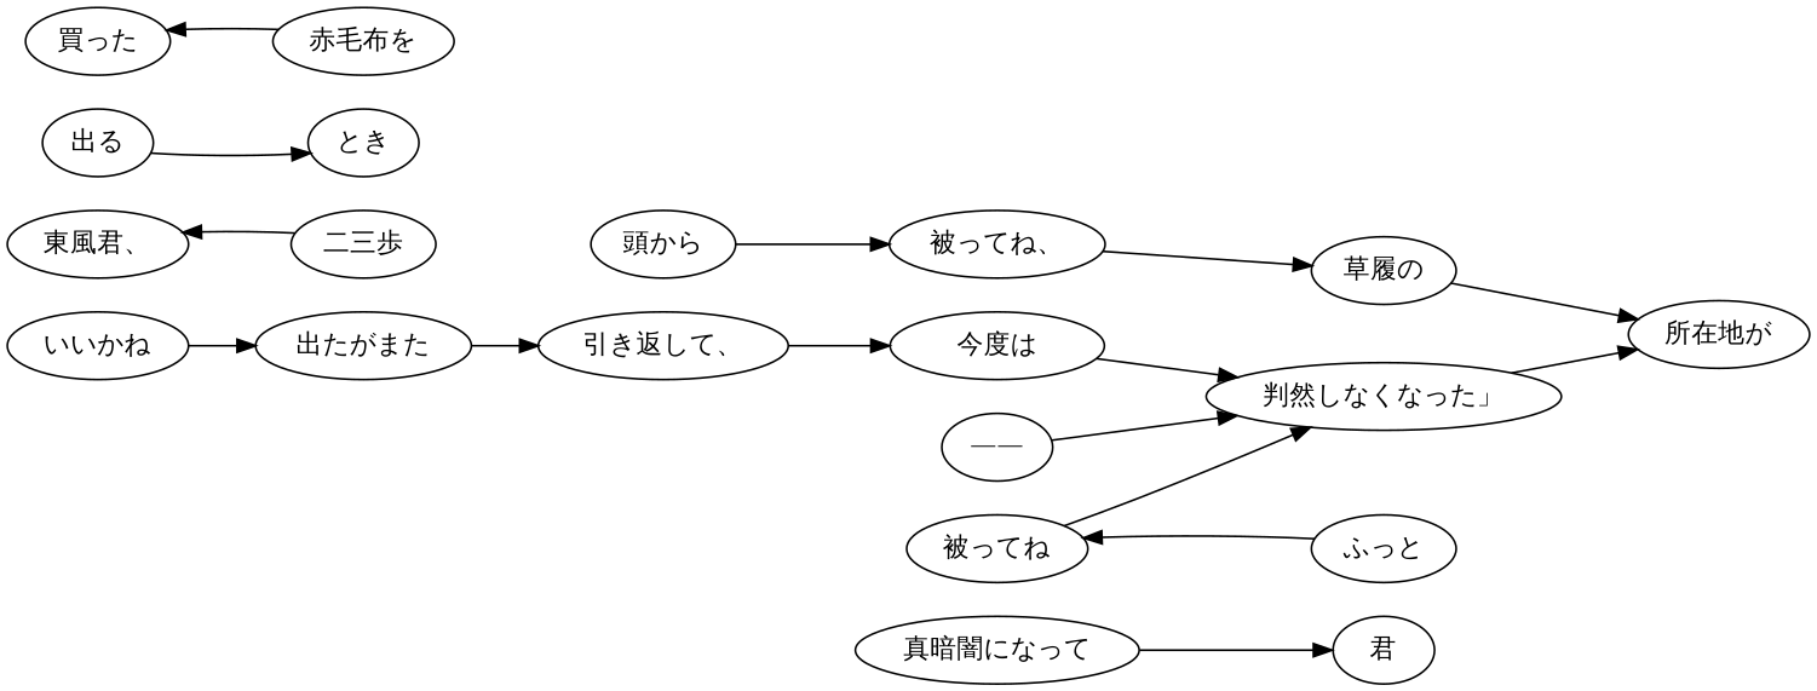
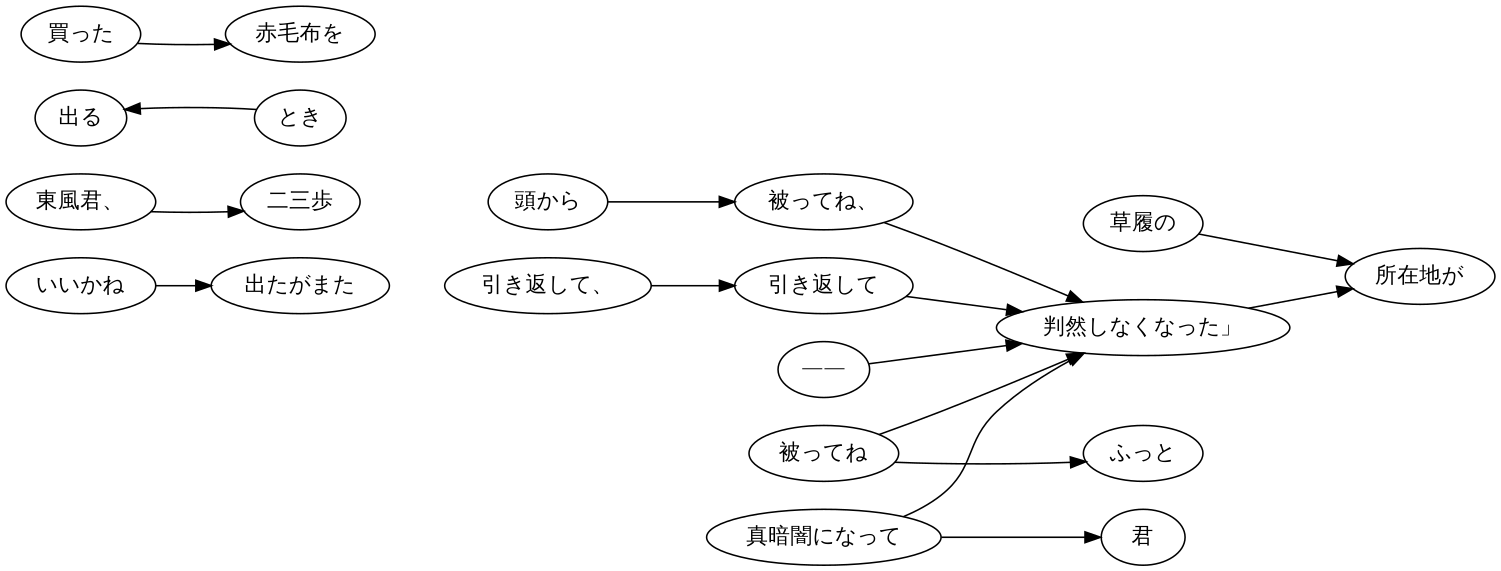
  digraph {
    rankdir=LR
    n1 [label="——"]
    n2 [label="判然しなくなった」"]
    n3 [label="所在地が"]
    n4 [label="いいかね"]
    n5 [label="出たがまた"]
    n6 [label="引き返して、"]
    n7 [label="東風君、"]
    n8 [label="二三歩"]
-   n9 [label="今度は"]
+   n9 [label="引き返して"]
    n10 [label="被ってね、"]
    n11 [label="出る"]
    n12 [label="とき"]
    n13 [label="買った"]
    n14 [label="赤毛布を"]
    n15 [label="頭から"]
    n16 [label="ふっと"]
    n17 [label="被ってね"]
    n18 [label="君"]
    n19 [label="真暗闇になって"]
    n20 [label="草履の"]
    n1 -> n2
    n2 -> n3
    n4 -> n5
-   n5 -> n6
    n6 -> n9
-   n8 -> n7
+   n7 -> n8
    n9 -> n2
-   n10 -> n20
-   n11 -> n12
-   n14 -> n13
+   n10 -> n2
+   n12 -> n11
+   n13 -> n14
    n15 -> n10
-   n16 -> n17
+   n17 -> n16
    n17 -> n2
+   n19 -> n2
    n19 -> n18
    n20 -> n3
  }
